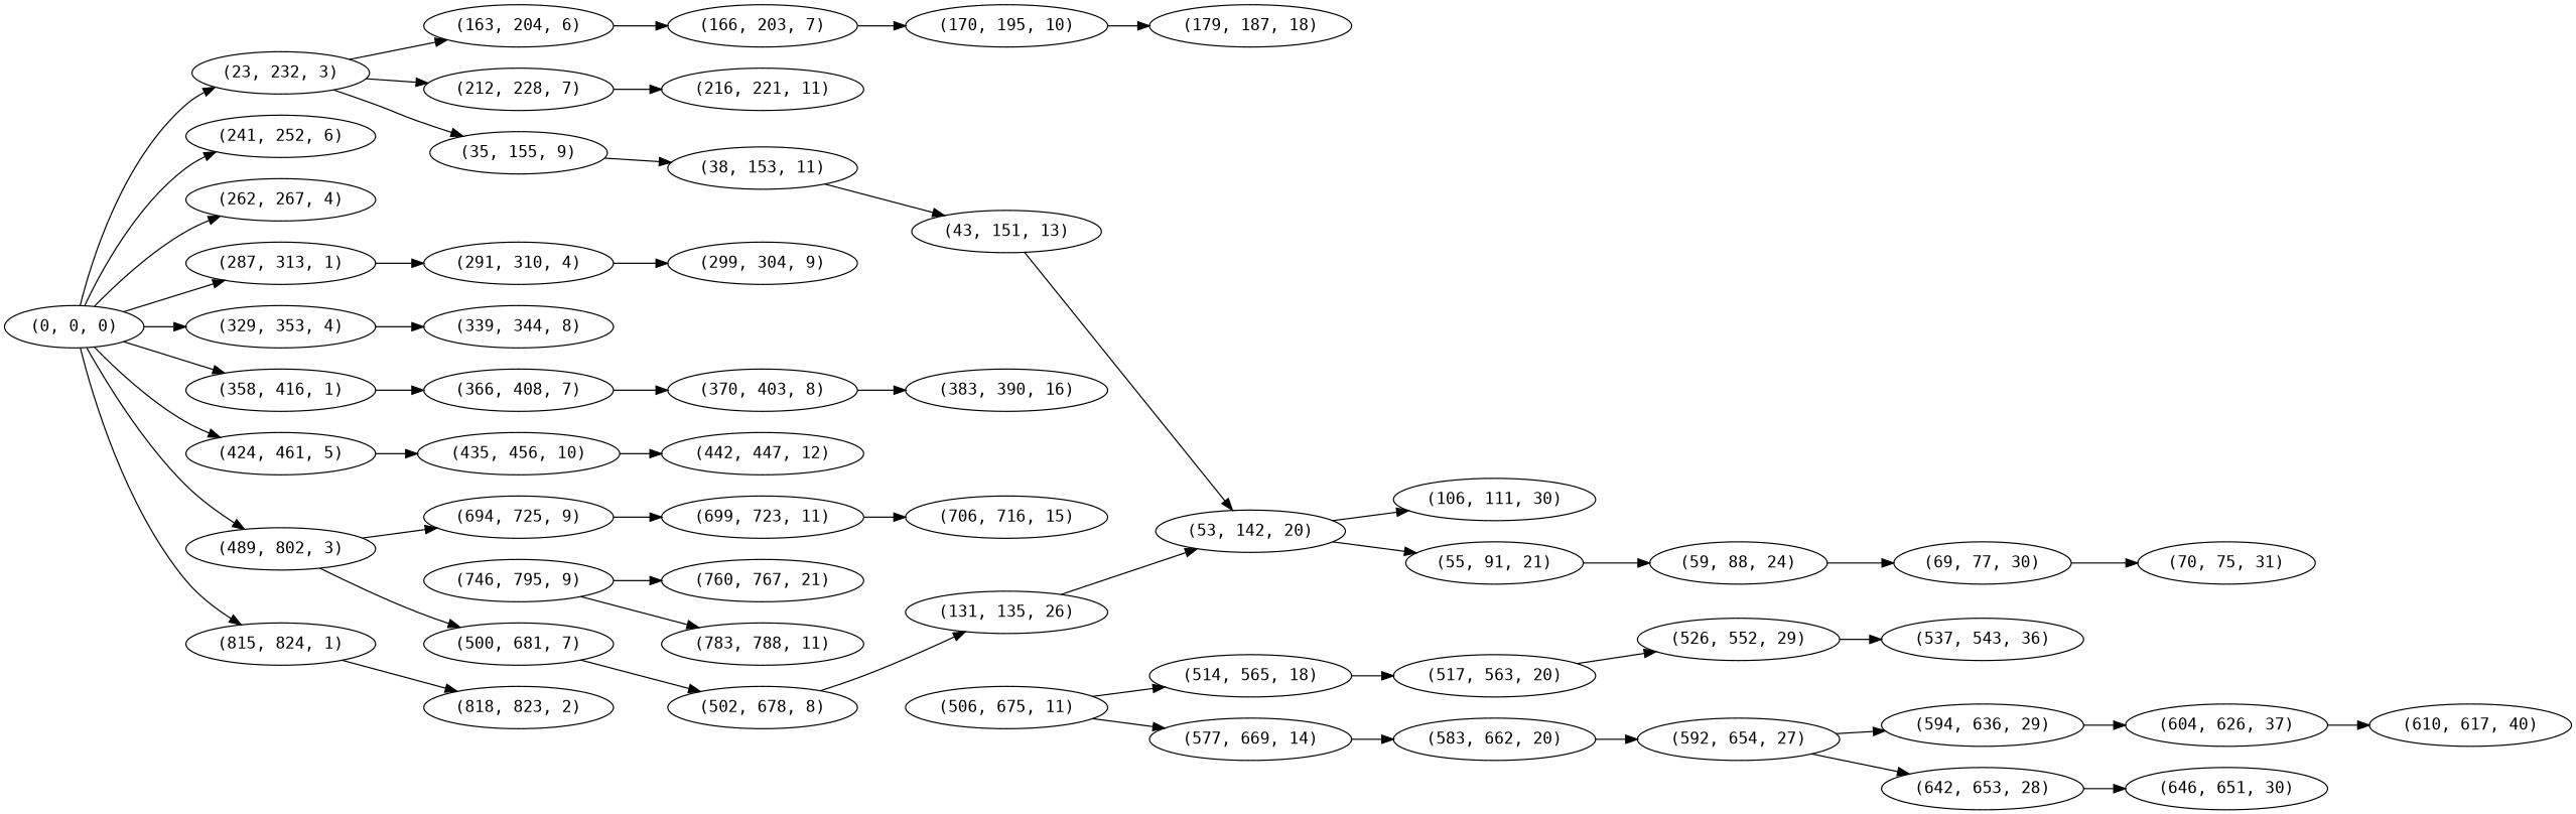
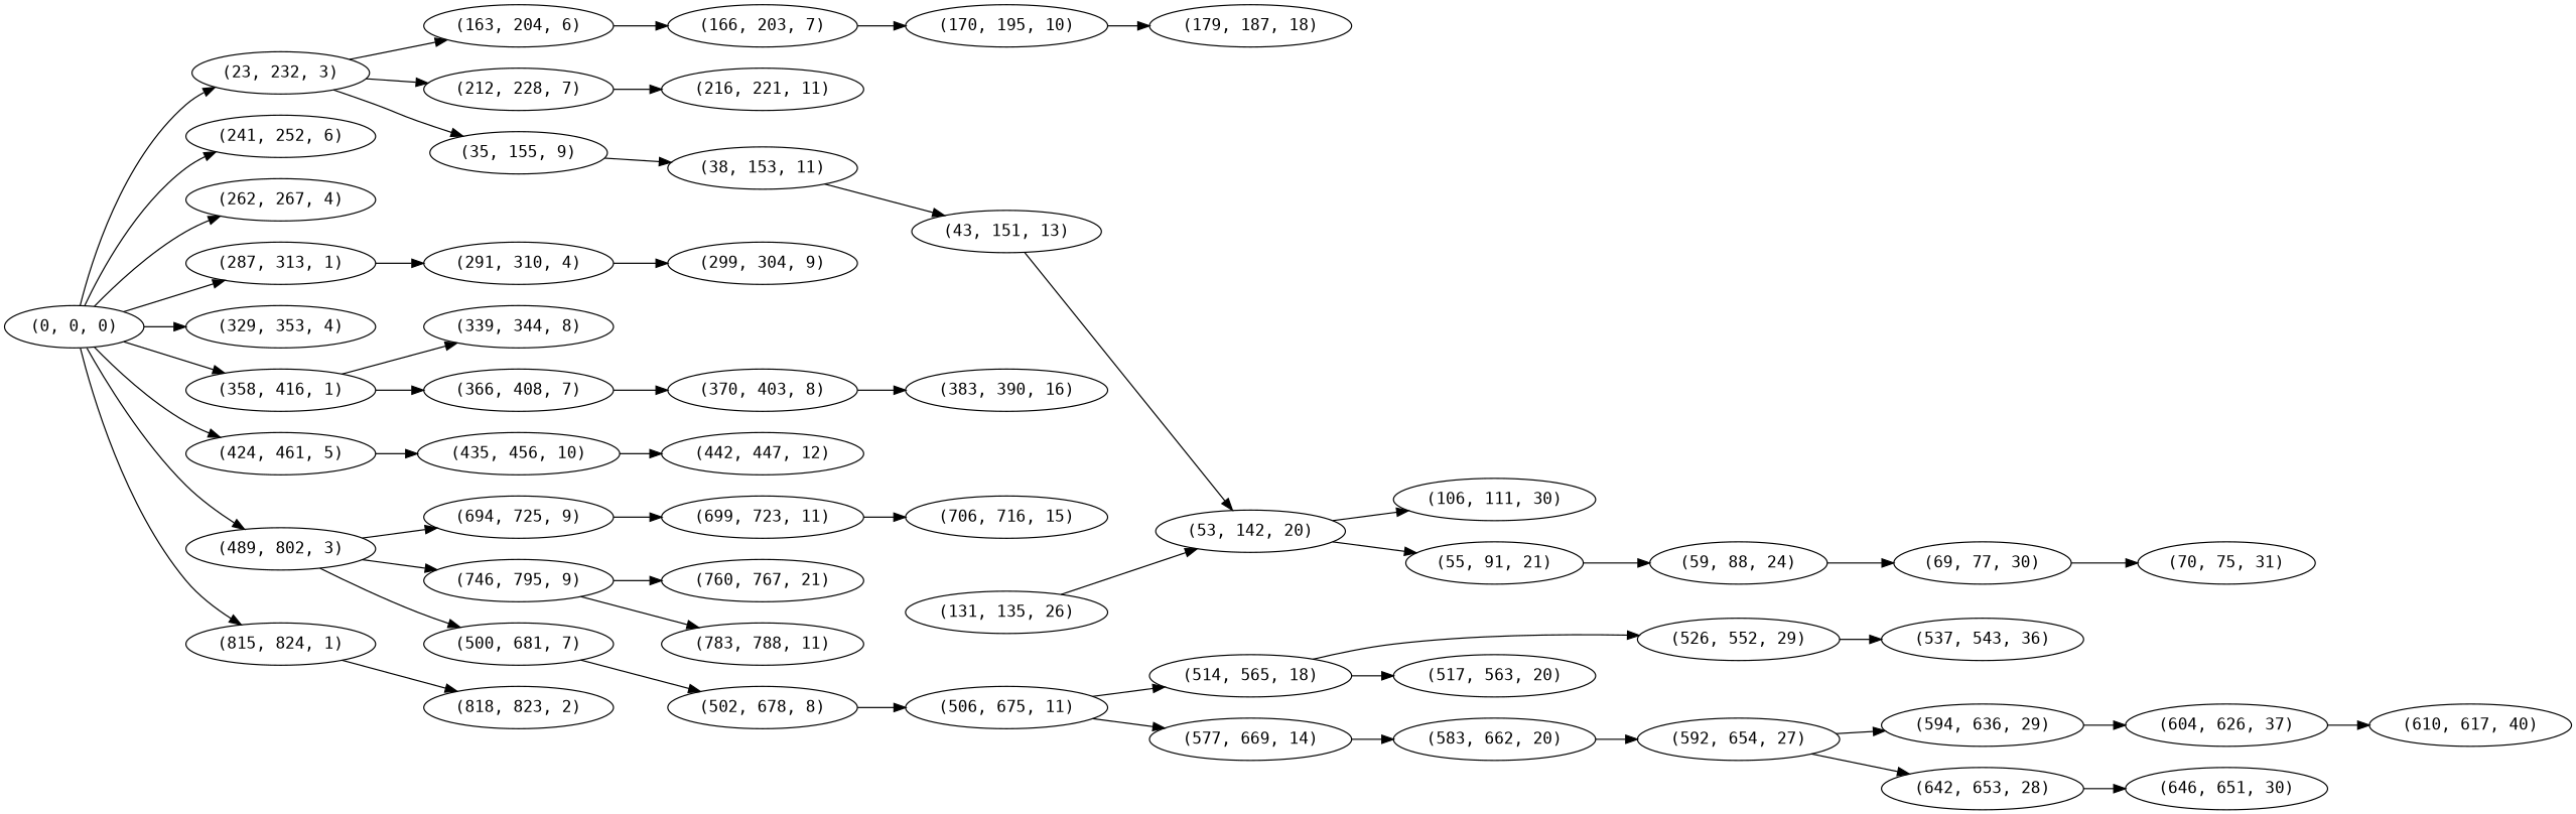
  digraph {
    fontname="DejaVu Sans Mono"
    rankdir=LR
    node [fontname="DejaVu Sans Mono"]
    edge [fontname="DejaVu Sans Mono"]
    "(0, 0, 0)"
    "(23, 232, 3)"
    "(241, 252, 6)"
    "(262, 267, 4)"
    "(287, 313, 1)"
    "(329, 353, 4)"
    "(358, 416, 1)"
    "(424, 461, 5)"
    "(489, 802, 3)"
    "(815, 824, 1)"
    "(35, 155, 9)"
    "(163, 204, 6)"
    "(212, 228, 7)"
    "(291, 310, 4)"
    "(339, 344, 8)"
    "(366, 408, 7)"
    "(435, 456, 10)"
    "(500, 681, 7)"
    "(694, 725, 9)"
    "(746, 795, 9)"
    "(818, 823, 2)"
    "(38, 153, 11)"
    "(166, 203, 7)"
    "(216, 221, 11)"
    "(43, 151, 13)"
    "(53, 142, 20)"
    "(55, 91, 21)"
    "(106, 111, 30)"
    "(59, 88, 24)"
    "(131, 135, 26)"
    "(69, 77, 30)"
    "(70, 75, 31)"
    "(170, 195, 10)"
    "(179, 187, 18)"
    "(299, 304, 9)"
    "(370, 403, 8)"
    "(383, 390, 16)"
    "(442, 447, 12)"
    "(502, 678, 8)"
    "(699, 723, 11)"
    "(760, 767, 21)"
    "(783, 788, 11)"
    "(506, 675, 11)"
    "(514, 565, 18)"
    "(577, 669, 14)"
    "(517, 563, 20)"
    "(583, 662, 20)"
    "(526, 552, 29)"
    "(537, 543, 36)"
    "(592, 654, 27)"
    "(594, 636, 29)"
    "(642, 653, 28)"
    "(604, 626, 37)"
    "(646, 651, 30)"
    "(610, 617, 40)"
    "(706, 716, 15)"
    "(0, 0, 0)" -> "(23, 232, 3)"
    "(0, 0, 0)" -> "(241, 252, 6)"
    "(0, 0, 0)" -> "(262, 267, 4)"
    "(0, 0, 0)" -> "(287, 313, 1)"
    "(0, 0, 0)" -> "(329, 353, 4)"
    "(0, 0, 0)" -> "(358, 416, 1)"
    "(0, 0, 0)" -> "(424, 461, 5)"
    "(0, 0, 0)" -> "(489, 802, 3)"
    "(0, 0, 0)" -> "(815, 824, 1)"
    "(23, 232, 3)" -> "(35, 155, 9)"
    "(23, 232, 3)" -> "(163, 204, 6)"
    "(23, 232, 3)" -> "(212, 228, 7)"
    "(287, 313, 1)" -> "(291, 310, 4)"
-   "(329, 353, 4)" -> "(339, 344, 8)"
+   "(358, 416, 1)" -> "(339, 344, 8)"
    "(358, 416, 1)" -> "(366, 408, 7)"
    "(424, 461, 5)" -> "(435, 456, 10)"
    "(489, 802, 3)" -> "(500, 681, 7)"
    "(489, 802, 3)" -> "(694, 725, 9)"
+   "(489, 802, 3)" -> "(746, 795, 9)"
    "(815, 824, 1)" -> "(818, 823, 2)"
    "(35, 155, 9)" -> "(38, 153, 11)"
    "(163, 204, 6)" -> "(166, 203, 7)"
    "(212, 228, 7)" -> "(216, 221, 11)"
    "(291, 310, 4)" -> "(299, 304, 9)"
    "(366, 408, 7)" -> "(370, 403, 8)"
    "(435, 456, 10)" -> "(442, 447, 12)"
    "(500, 681, 7)" -> "(502, 678, 8)"
    "(694, 725, 9)" -> "(699, 723, 11)"
    "(746, 795, 9)" -> "(760, 767, 21)"
    "(746, 795, 9)" -> "(783, 788, 11)"
    "(38, 153, 11)" -> "(43, 151, 13)"
    "(166, 203, 7)" -> "(170, 195, 10)"
    "(43, 151, 13)" -> "(53, 142, 20)"
    "(53, 142, 20)" -> "(55, 91, 21)"
    "(53, 142, 20)" -> "(106, 111, 30)"
    "(55, 91, 21)" -> "(59, 88, 24)"
    "(59, 88, 24)" -> "(69, 77, 30)"
    "(131, 135, 26)" -> "(53, 142, 20)"
    "(69, 77, 30)" -> "(70, 75, 31)"
    "(170, 195, 10)" -> "(179, 187, 18)"
    "(370, 403, 8)" -> "(383, 390, 16)"
-   "(502, 678, 8)" -> "(131, 135, 26)"
+   "(502, 678, 8)" -> "(506, 675, 11)"
    "(699, 723, 11)" -> "(706, 716, 15)"
    "(506, 675, 11)" -> "(514, 565, 18)"
    "(506, 675, 11)" -> "(577, 669, 14)"
    "(514, 565, 18)" -> "(517, 563, 20)"
    "(577, 669, 14)" -> "(583, 662, 20)"
-   "(517, 563, 20)" -> "(526, 552, 29)"
+   "(514, 565, 18)" -> "(526, 552, 29)"
    "(583, 662, 20)" -> "(592, 654, 27)"
    "(526, 552, 29)" -> "(537, 543, 36)"
    "(592, 654, 27)" -> "(594, 636, 29)"
    "(592, 654, 27)" -> "(642, 653, 28)"
    "(594, 636, 29)" -> "(604, 626, 37)"
    "(642, 653, 28)" -> "(646, 651, 30)"
    "(604, 626, 37)" -> "(610, 617, 40)"
  }
